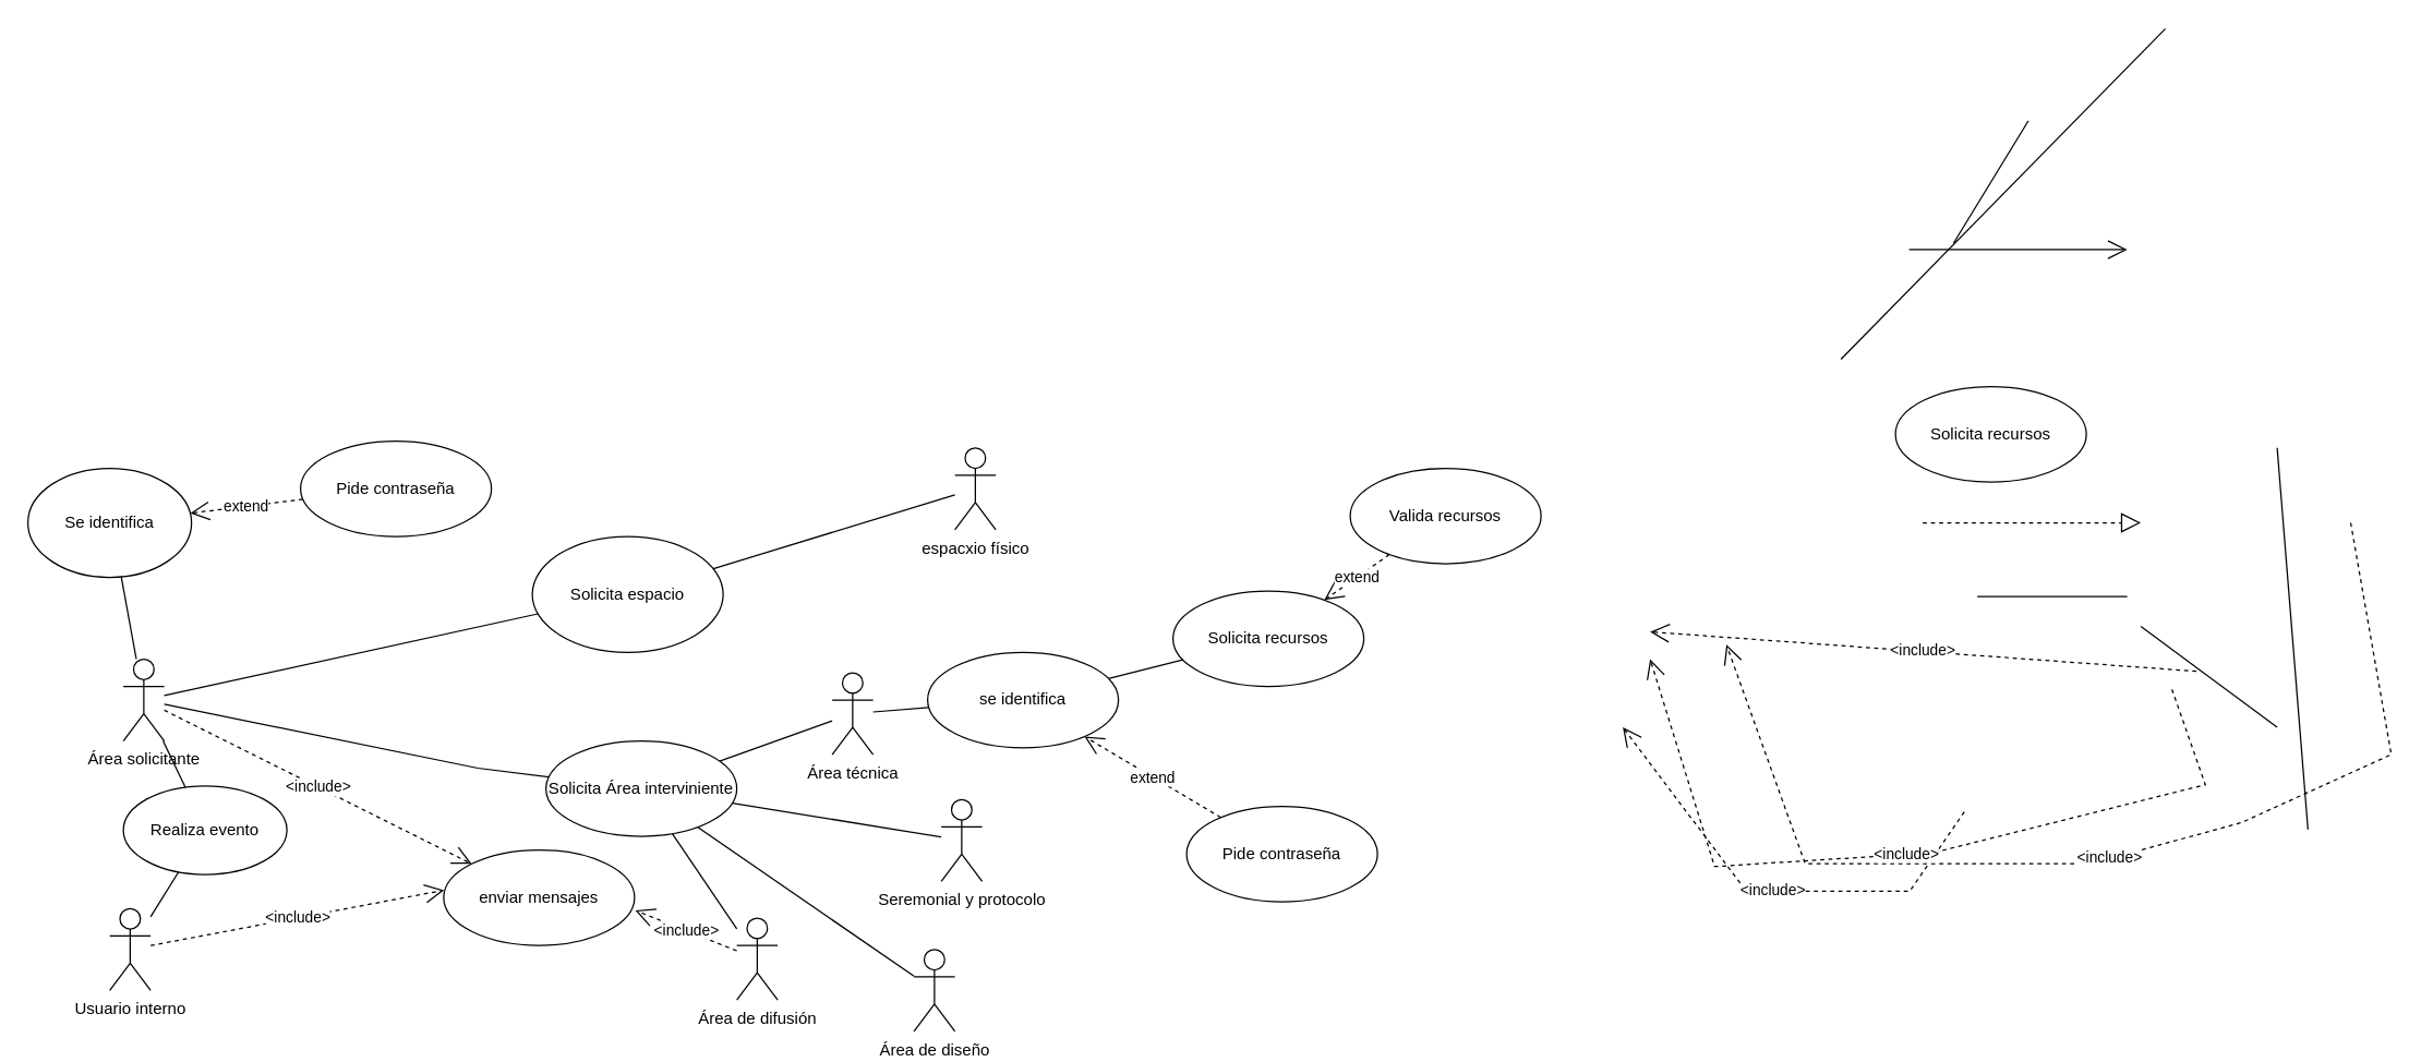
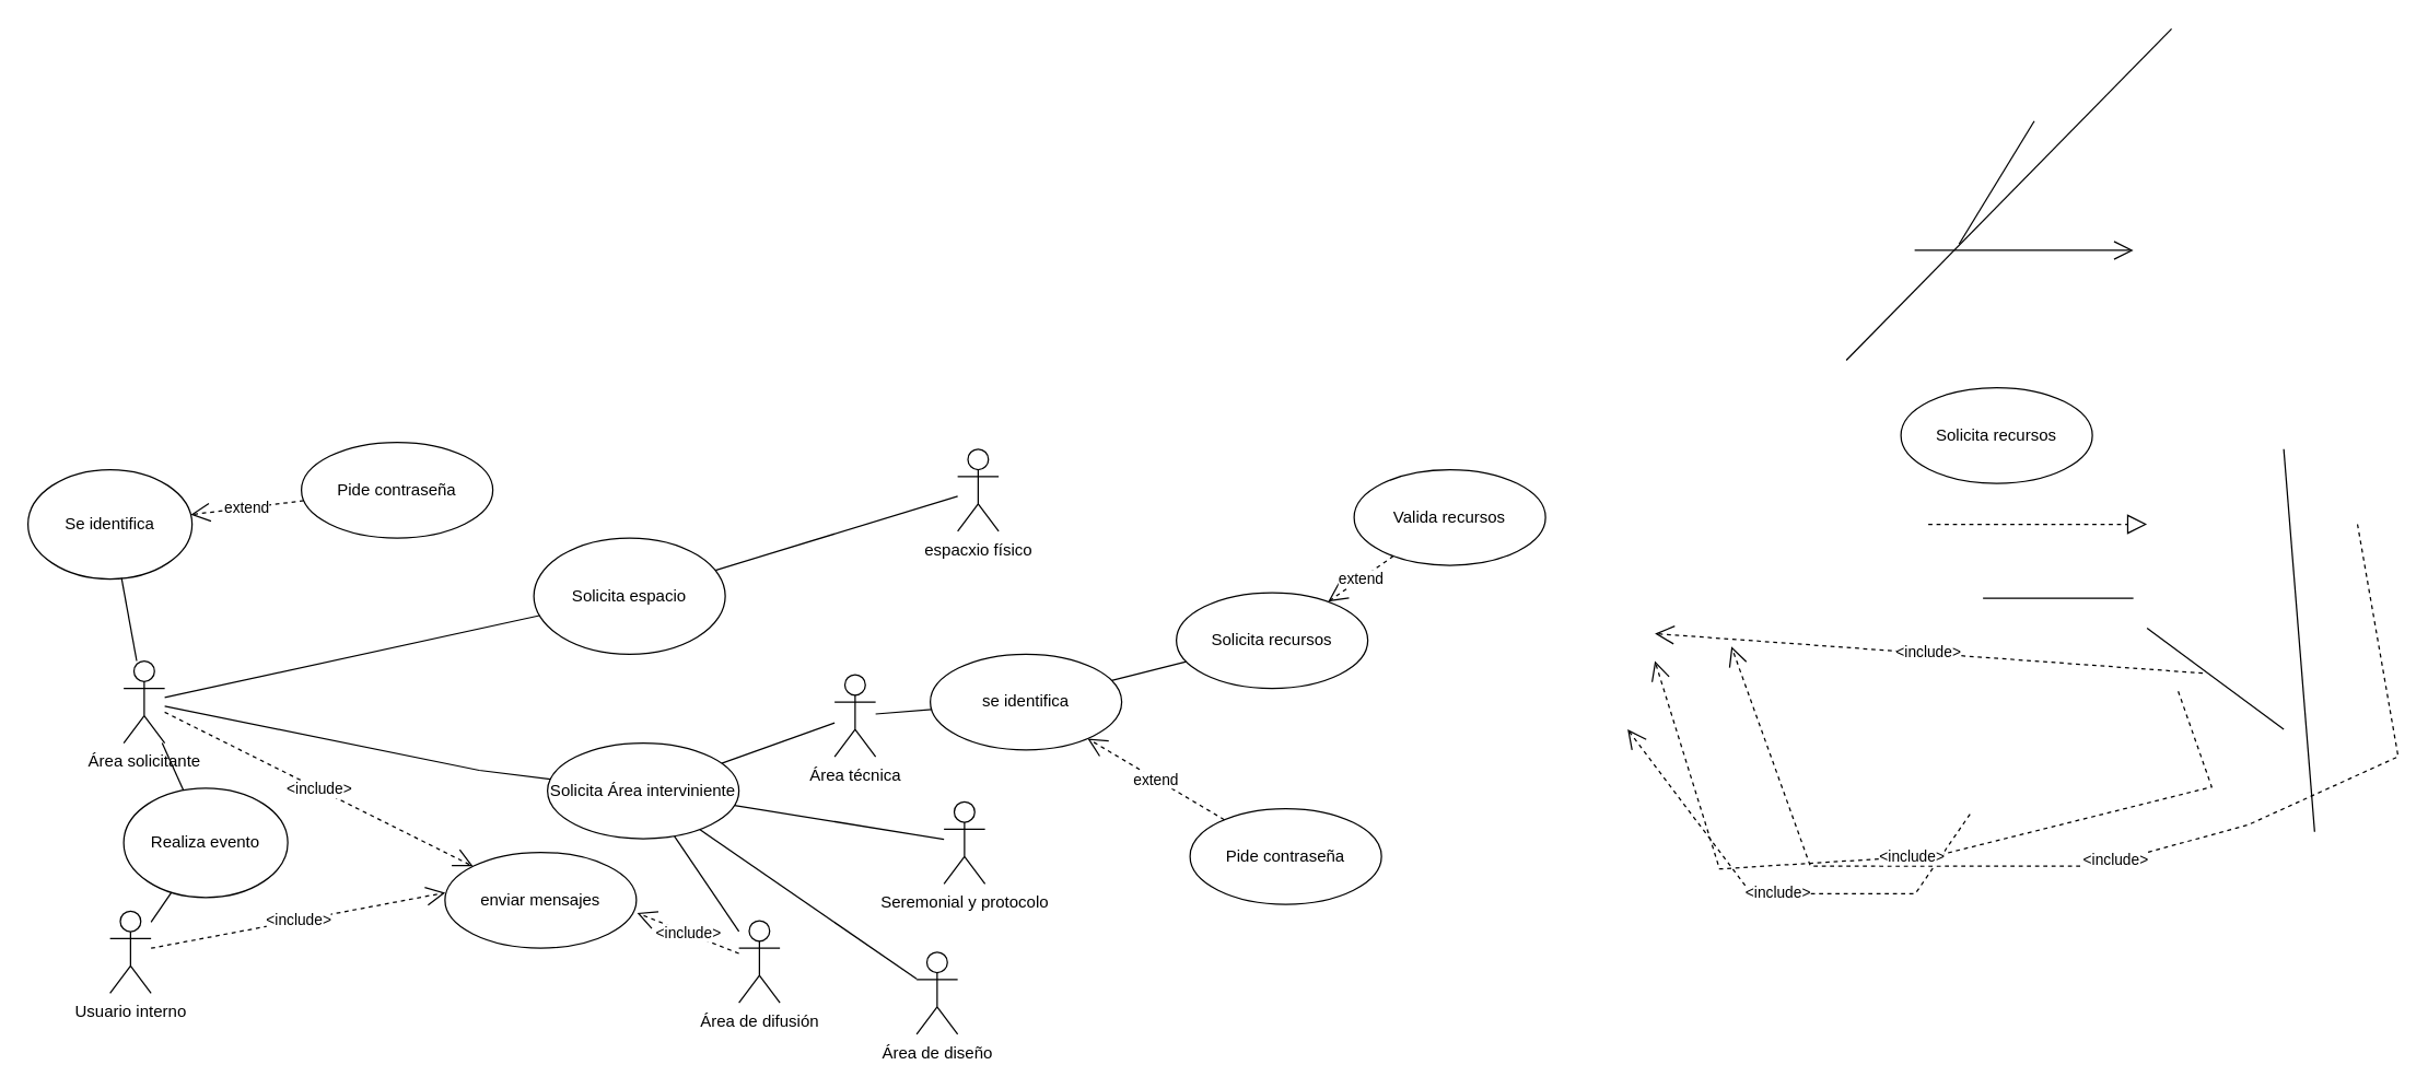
  <mxCell id="0" />
  <mxCell id="1" parent="0" />
  <mxCell id="2" value="Área técnica" style="shape=umlActor;verticalLabelPosition=bottom;verticalAlign=top;html=1;outlineConnect=0;" vertex="1" parent="1"><mxGeometry x="610" y="493" width="30" height="60" as="geometry" /></mxCell>
  <mxCell id="3" value="Usuario interno" style="shape=umlActor;verticalLabelPosition=bottom;verticalAlign=top;html=1;outlineConnect=0;" vertex="1" parent="1"><mxGeometry x="80" y="666" width="30" height="60" as="geometry" /></mxCell>
  <mxCell id="4" value="espacxio físico" style="shape=umlActor;verticalLabelPosition=bottom;verticalAlign=top;html=1;outlineConnect=0;" vertex="1" parent="1"><mxGeometry x="700" y="328" width="30" height="60" as="geometry" /></mxCell>
  <mxCell id="5" value="Área de difusión" style="shape=umlActor;verticalLabelPosition=bottom;verticalAlign=top;html=1;outlineConnect=0;" vertex="1" parent="1"><mxGeometry x="540" y="673" width="30" height="60" as="geometry" /></mxCell>
  <mxCell id="6" value="Área de diseño" style="shape=umlActor;verticalLabelPosition=bottom;verticalAlign=top;html=1;outlineConnect=0;" vertex="1" parent="1"><mxGeometry x="670" y="696" width="30" height="60" as="geometry" /></mxCell>
  <mxCell id="7" value="Seremonial y protocolo" style="shape=umlActor;verticalLabelPosition=bottom;verticalAlign=top;html=1;outlineConnect=0;" vertex="1" parent="1"><mxGeometry x="690" y="586" width="30" height="60" as="geometry" /></mxCell>
- <mxCell id="8" value="Realiza evento" style="ellipse;whiteSpace=wrap;html=1;" vertex="1" parent="1"><mxGeometry x="90" y="576" width="120" height="65" as="geometry" /></mxCell>
+ <mxCell id="8" value="Realiza evento" style="ellipse;whiteSpace=wrap;html=1;" vertex="1" parent="1"><mxGeometry x="90" y="576" width="120" height="80" as="geometry" /></mxCell>
  <mxCell id="9" value="" style="endArrow=none;html=1;rounded=0;" edge="1" parent="1" source="8" target="3"><mxGeometry width="50" height="50" relative="1" as="geometry"><mxPoint x="220" y="543" as="sourcePoint" /><mxPoint x="210" y="403" as="targetPoint" /></mxGeometry></mxCell>
  <mxCell id="10" value="Se identifica" style="ellipse;whiteSpace=wrap;html=1;" vertex="1" parent="1"><mxGeometry x="20" y="343" width="120" height="80" as="geometry" /></mxCell>
  <mxCell id="11" value="extend" style="endArrow=open;endSize=12;dashed=1;html=1;rounded=0;" edge="1" parent="1" source="12" target="10"><mxGeometry width="160" relative="1" as="geometry"><mxPoint x="560" y="223" as="sourcePoint" /><mxPoint x="680" y="223" as="targetPoint" /></mxGeometry></mxCell>
  <mxCell id="12" value="Pide contraseña" style="ellipse;whiteSpace=wrap;html=1;" vertex="1" parent="1"><mxGeometry x="220" y="323" width="140" height="70" as="geometry" /></mxCell>
  <mxCell id="13" value="" style="endArrow=open;endFill=1;endSize=12;html=1;rounded=0;" edge="1" parent="1"><mxGeometry width="160" relative="1" as="geometry"><mxPoint x="1400" y="182.57" as="sourcePoint" /><mxPoint x="1560" y="182.57" as="targetPoint" /></mxGeometry></mxCell>
  <mxCell id="14" value="" style="endArrow=none;html=1;rounded=0;entryX=0.57;entryY=0.992;entryDx=0;entryDy=0;entryPerimeter=0;" edge="1" parent="1" source="31" target="10"><mxGeometry width="50" height="50" relative="1" as="geometry"><mxPoint x="220" y="373" as="sourcePoint" /><mxPoint x="700" y="393" as="targetPoint" /><Array as="points" /></mxGeometry></mxCell>
  <mxCell id="15" value="Solicita espacio" style="ellipse;whiteSpace=wrap;html=1;" vertex="1" parent="1"><mxGeometry x="390" y="393" width="140" height="85" as="geometry" /></mxCell>
  <mxCell id="16" value="enviar mensajes" style="ellipse;whiteSpace=wrap;html=1;" vertex="1" parent="1"><mxGeometry x="325" y="623" width="140" height="70" as="geometry" /></mxCell>
  <mxCell id="17" value="" style="endArrow=none;html=1;rounded=0;entryX=0.5;entryY=0;entryDx=0;entryDy=0;" edge="1" parent="1"><mxGeometry width="50" height="50" relative="1" as="geometry"><mxPoint x="1669.999" y="328" as="sourcePoint" /><mxPoint x="1692.58" y="608" as="targetPoint" /><Array as="points" /></mxGeometry></mxCell>
  <mxCell id="18" value="" style="endArrow=none;html=1;rounded=0;entryX=0;entryY=0.5;entryDx=0;entryDy=0;" edge="1" parent="1"><mxGeometry width="50" height="50" relative="1" as="geometry"><mxPoint x="1570" y="459.087" as="sourcePoint" /><mxPoint x="1670" y="533" as="targetPoint" /><Array as="points" /></mxGeometry></mxCell>
  <mxCell id="19" value="" style="endArrow=none;html=1;rounded=0;" edge="1" parent="1" source="2" target="23"><mxGeometry width="50" height="50" relative="1" as="geometry"><mxPoint x="1060" y="323" as="sourcePoint" /><mxPoint x="1228" y="253" as="targetPoint" /><Array as="points" /></mxGeometry></mxCell>
  <mxCell id="20" value="" style="endArrow=none;html=1;rounded=0;" edge="1" parent="1" source="8" target="31"><mxGeometry width="50" height="50" relative="1" as="geometry"><mxPoint x="500" y="-169.001" as="sourcePoint" /><mxPoint x="820" y="-31.859" as="targetPoint" /><Array as="points" /></mxGeometry></mxCell>
  <mxCell id="21" value="Solicita recursos" style="ellipse;whiteSpace=wrap;html=1;" vertex="1" parent="1"><mxGeometry x="860" y="433" width="140" height="70" as="geometry" /></mxCell>
  <mxCell id="22" value="" style="endArrow=none;html=1;rounded=0;" edge="1" parent="1" source="21" target="23"><mxGeometry width="50" height="50" relative="1" as="geometry"><mxPoint x="920" y="143" as="sourcePoint" /><mxPoint x="1090" y="301" as="targetPoint" /><Array as="points" /></mxGeometry></mxCell>
  <mxCell id="23" value="se identifica" style="ellipse;whiteSpace=wrap;html=1;" vertex="1" parent="1"><mxGeometry x="680" y="478" width="140" height="70" as="geometry" /></mxCell>
  <mxCell id="24" value="Solicita recursos" style="ellipse;whiteSpace=wrap;html=1;" vertex="1" parent="1"><mxGeometry x="1390" y="283" width="140" height="70" as="geometry" /></mxCell>
  <mxCell id="25" value="" style="endArrow=none;html=1;rounded=0;entryX=0.414;entryY=0.964;entryDx=0;entryDy=0;entryPerimeter=0;" edge="1" parent="1"><mxGeometry width="50" height="50" relative="1" as="geometry"><mxPoint x="1350" y="263" as="sourcePoint" /><mxPoint x="1587.96" y="20.48" as="targetPoint" /><Array as="points" /></mxGeometry></mxCell>
  <mxCell id="26" value="Pide contraseña" style="ellipse;whiteSpace=wrap;html=1;" vertex="1" parent="1"><mxGeometry x="870" y="591" width="140" height="70" as="geometry" /></mxCell>
  <mxCell id="27" value="" style="endArrow=none;html=1;rounded=0;" edge="1" parent="1"><mxGeometry width="50" height="50" relative="1" as="geometry"><mxPoint x="1432.5" y="178" as="sourcePoint" /><mxPoint x="1487.5" y="88" as="targetPoint" /><Array as="points" /></mxGeometry></mxCell>
  <mxCell id="28" value="extend" style="endArrow=open;endSize=12;dashed=1;html=1;rounded=0;" edge="1" parent="1" source="26" target="23"><mxGeometry width="160" relative="1" as="geometry"><mxPoint x="965" y="83" as="sourcePoint" /><mxPoint x="980" y="283" as="targetPoint" /></mxGeometry></mxCell>
  <mxCell id="29" value="extend" style="endArrow=open;endSize=12;dashed=1;html=1;rounded=0;" edge="1" parent="1" source="30" target="21"><mxGeometry width="160" relative="1" as="geometry"><mxPoint x="915" y="-77" as="sourcePoint" /><mxPoint x="910" y="23" as="targetPoint" /></mxGeometry></mxCell>
  <mxCell id="30" value="Valida recursos" style="ellipse;whiteSpace=wrap;html=1;" vertex="1" parent="1"><mxGeometry x="990" y="343" width="140" height="70" as="geometry" /></mxCell>
  <mxCell id="31" value="Área solicitante" style="shape=umlActor;verticalLabelPosition=bottom;verticalAlign=top;html=1;" vertex="1" parent="1"><mxGeometry x="90" y="483" width="30" height="60" as="geometry" /></mxCell>
  <mxCell id="32" value="" style="line;strokeWidth=1;fillColor=none;align=left;verticalAlign=middle;spacingTop=-1;spacingLeft=3;spacingRight=3;rotatable=0;labelPosition=right;points=[];portConstraint=eastwest;strokeColor=inherit;" vertex="1" parent="1"><mxGeometry x="1450" y="433" width="110" height="8" as="geometry" /></mxCell>
  <mxCell id="33" value="" style="endArrow=none;html=1;rounded=0;" edge="1" parent="1" source="31" target="15"><mxGeometry width="50" height="50" relative="1" as="geometry"><mxPoint x="680" y="223" as="sourcePoint" /><mxPoint x="730" y="173" as="targetPoint" /></mxGeometry></mxCell>
  <mxCell id="34" value="" style="endArrow=none;html=1;rounded=0;" edge="1" parent="1" source="43" target="2"><mxGeometry width="50" height="50" relative="1" as="geometry"><mxPoint x="950" as="sourcePoint" y="313" /><mxPoint x="870" y="204" as="targetPoint" /></mxGeometry></mxCell>
  <mxCell id="35" value="" style="endArrow=none;html=1;rounded=0;" edge="1" parent="1" source="43" target="7"><mxGeometry width="50" height="50" relative="1" as="geometry"><mxPoint x="990" y="423" as="sourcePoint" /><mxPoint x="880" y="214" as="targetPoint" /></mxGeometry></mxCell>
  <mxCell id="36" value="" style="endArrow=none;html=1;rounded=0;" edge="1" parent="1" source="43" target="6"><mxGeometry width="50" height="50" relative="1" as="geometry"><mxPoint x="930" y="393" as="sourcePoint" /><mxPoint x="760" y="484" as="targetPoint" /></mxGeometry></mxCell>
  <mxCell id="37" value="" style="endArrow=none;html=1;rounded=0;" edge="1" parent="1" source="43" target="5"><mxGeometry width="50" height="50" relative="1" as="geometry"><mxPoint x="910" y="443" as="sourcePoint" /><mxPoint x="790" y="523" as="targetPoint" /></mxGeometry></mxCell>
  <mxCell id="38" value="&amp;lt;include&amp;gt;" style="endArrow=open;endSize=12;dashed=1;html=1;rounded=0;" edge="1" parent="1" source="31" target="16"><mxGeometry x="0.001" width="160" relative="1" as="geometry"><mxPoint x="720" y="403" as="sourcePoint" /><mxPoint x="880" y="403" as="targetPoint" /><mxPoint as="offset" /></mxGeometry></mxCell>
  <mxCell id="39" value="&amp;lt;include&amp;gt;" style="endArrow=open;endSize=12;dashed=1;html=1;rounded=0;entryX=1.004;entryY=0.634;entryDx=0;entryDy=0;entryPerimeter=0;" edge="1" parent="1" source="5" target="16"><mxGeometry x="0.001" width="160" relative="1" as="geometry"><mxPoint x="1634.61" y="312.995" as="sourcePoint" /><mxPoint x="1209.997" y="562.534" as="targetPoint" /><mxPoint as="offset" /></mxGeometry></mxCell>
  <mxCell id="40" value="&amp;lt;include&amp;gt;" style="endArrow=open;endSize=12;dashed=1;html=1;rounded=0;entryX=1;entryY=1;entryDx=0;entryDy=0;" edge="1" parent="1"><mxGeometry x="0.001" width="160" relative="1" as="geometry"><mxPoint x="1440.5" y="595.068" as="sourcePoint" /><mxPoint x="1189.997" y="532.999" as="targetPoint" /><mxPoint as="offset" /><Array as="points"><mxPoint x="1400.5" y="653.25" /><mxPoint x="1280.5" y="653.25" /></Array></mxGeometry></mxCell>
  <mxCell id="41" value="&amp;lt;include&amp;gt;" style="endArrow=open;endSize=12;dashed=1;html=1;rounded=0;" edge="1" parent="1"><mxGeometry x="0.001" width="160" relative="1" as="geometry"><mxPoint x="1610.71" y="491.937" as="sourcePoint" /><mxPoint x="1209.999" y="462.996" as="targetPoint" /><mxPoint as="offset" /></mxGeometry></mxCell>
  <mxCell id="42" value="&amp;lt;include&amp;gt;" style="endArrow=open;endSize=12;dashed=1;html=1;rounded=0;entryX=0.002;entryY=0.422;entryDx=0;entryDy=0;entryPerimeter=0;" edge="1" parent="1" source="3" target="16"><mxGeometry x="0.001" width="160" relative="1" as="geometry"><mxPoint x="670" y="344" as="sourcePoint" /><mxPoint x="455" y="499" as="targetPoint" /><mxPoint as="offset" /></mxGeometry></mxCell>
  <mxCell id="43" value="Solicita Área interviniente" style="ellipse;whiteSpace=wrap;html=1;" vertex="1" parent="1"><mxGeometry x="400" y="543" width="140" height="70" as="geometry" /></mxCell>
  <mxCell id="44" value="" style="endArrow=none;html=1;rounded=0;" edge="1" parent="1" source="31" target="43"><mxGeometry width="50" height="50" relative="1" as="geometry"><mxPoint x="670" y="298" as="sourcePoint" /><mxPoint x="740" y="276" as="targetPoint" /><Array as="points"><mxPoint x="350" y="563" /></Array></mxGeometry></mxCell>
  <mxCell id="45" value="" style="endArrow=none;html=1;rounded=0;" edge="1" parent="1" source="15" target="4"><mxGeometry width="50" height="50" relative="1" as="geometry"><mxPoint x="680" y="308" as="sourcePoint" /><mxPoint x="750" y="286" as="targetPoint" /></mxGeometry></mxCell>
  <mxCell id="46" value="&amp;lt;include&amp;gt;" style="endArrow=open;endSize=12;dashed=1;html=1;rounded=0;" edge="1" parent="1"><mxGeometry x="0.001" width="160" relative="1" as="geometry"><mxPoint x="1723.94" y="383" as="sourcePoint" /><mxPoint x="1265.995" y="472.455" as="targetPoint" /><mxPoint as="offset" /><Array as="points"><mxPoint x="1753.69" y="553" /><mxPoint x="1643.69" y="603" /><mxPoint x="1533.69" y="633" /><mxPoint x="1323.69" y="633" /></Array></mxGeometry></mxCell>
  <mxCell id="47" value="&amp;lt;include&amp;gt;" style="endArrow=open;endSize=12;dashed=1;html=1;rounded=0;entryX=0.805;entryY=0.969;entryDx=0;entryDy=0;entryPerimeter=0;" edge="1" parent="1"><mxGeometry x="0.001" width="160" relative="1" as="geometry"><mxPoint x="1592.8" y="505.17" as="sourcePoint" /><mxPoint x="1210" y="483" as="targetPoint" /><mxPoint as="offset" /><Array as="points"><mxPoint x="1617.3" y="575.17" /><mxPoint x="1417.3" y="625.17" /><mxPoint x="1257.3" y="635.17" /></Array></mxGeometry></mxCell>
  <mxCell id="48" value="" style="endArrow=block;dashed=1;endFill=0;endSize=12;html=1;rounded=0;" edge="1" parent="1"><mxGeometry width="160" relative="1" as="geometry"><mxPoint x="1410" y="383" as="sourcePoint" /><mxPoint x="1570" y="383" as="targetPoint" /></mxGeometry></mxCell>
